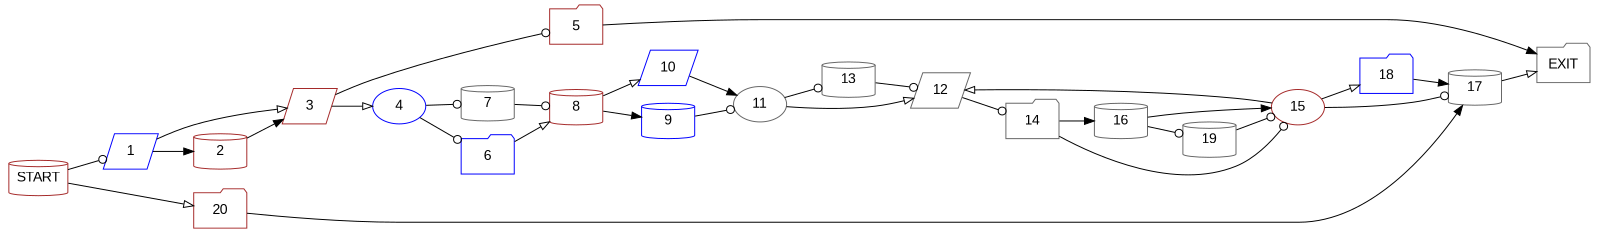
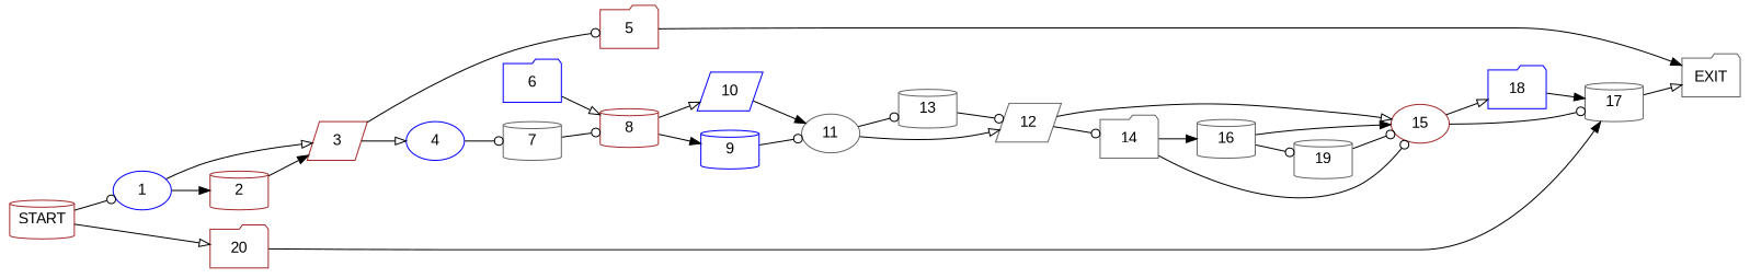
  digraph {
    fontname="Liberation Sans"
    rankdir=LR
    node [color=gray40 fontname="Liberation Sans" shape=cylinder]
    edge [arrowhead=odot fontname="Liberation Sans"]
    n1 [color=brown label=START]
-   1 [color=blue shape=parallelogram]
+   1 [color=blue shape=ellipse]
    20 [color=brown shape=folder]
    2 [color=brown]
    3 [color=brown shape=parallelogram]
    17
    n7 [label=EXIT shape=folder]
    4 [color=blue shape=ellipse]
    5 [color=brown shape=folder]
    6 [color=blue shape=folder]
    7
    8 [color=brown]
    9 [color=blue]
    10 [color=blue shape=parallelogram]
    11 [shape=ellipse]
    12 [shape=parallelogram]
    13
    14 [shape=folder]
    15 [color=brown shape=ellipse]
    16
    18 [color=blue shape=folder]
    19
    n1 -> 1
    n1 -> 20 [arrowhead=onormal]
    1 -> 2 [arrowhead=normal]
    1 -> 3 [arrowhead=onormal]
    20 -> 17 [arrowhead=normal]
    2 -> 3 [arrowhead=normal]
    3 -> 4 [arrowhead=onormal]
    3 -> 5
    17 -> n7 [arrowhead=onormal]
-   4 -> 6
    4 -> 7
    5 -> n7 [arrowhead=normal]
    6 -> 8 [arrowhead=onormal]
    7 -> 8
    8 -> 9 [arrowhead=normal]
    8 -> 10 [arrowhead=onormal]
    9 -> 11
    10 -> 11 [arrowhead=normal]
    11 -> 12 [arrowhead=onormal]
    11 -> 13
    12 -> 14
-   15 -> 12 [arrowhead=onormal]
+   12 -> 15 [arrowhead=onormal]
    13 -> 12
    14 -> 15
    14 -> 16 [arrowhead=normal]
    15 -> 17
    15 -> 18 [arrowhead=onormal]
    16 -> 15 [arrowhead=normal]
    16 -> 19
    18 -> 17 [arrowhead=normal]
    19 -> 15
  }
